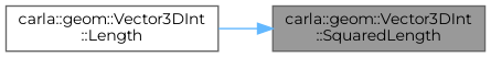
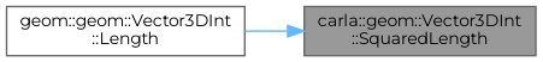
  digraph {
    rankdir=RL
    fontname=Montserrat
    node [fontname=Montserrat fontsize=10 shape=box style=filled]
    n1 [color=gray40 fillcolor=grey60 fontcolor=black height=0.2 label="carla::geom::Vector3DInt\l::SquaredLength" width=0.4]
-   n2 [color=grey40 fillcolor=white height=0.2 label="carla::geom::Vector3DInt\l::Length" width=0.4]
+   n2 [color=grey40 fillcolor=white height=0.2 label="geom::geom::Vector3DInt\l::Length" width=0.4]
    n1 -> n2 [color=steelblue1 dir=back fontname=Montserrat fontsize=10 labelfontname=Helvetica labelfontsize=10 style=solid]
  }
